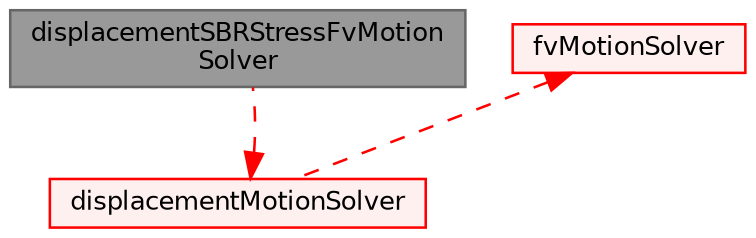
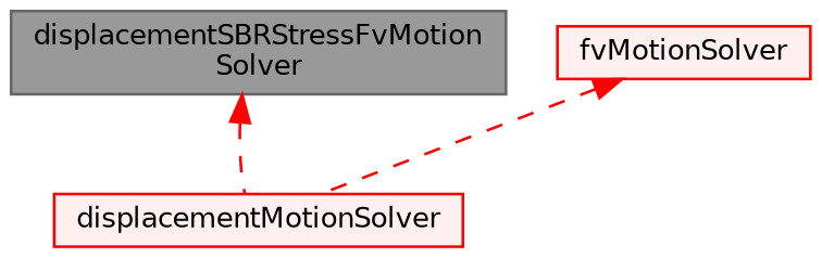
  digraph {
    node [color=red fillcolor="#FFF0F0" fontname=Helvetica fontsize=10 shape=box style=filled]
    edge [color=red dir=back fontname=Helvetica fontsize=10 labelfontname=Helvetica labelfontsize=10 style=dashed]
    n1 [color=gray40 fillcolor=grey60 fontcolor=black height=0.2 label="displacementSBRStressFvMotion\lSolver" width=0.4]
    n2 [height=0.2 label=displacementMotionSolver width=0.4]
    n3 [height=0.2 label=fvMotionSolver width=0.4]
-   n2 -> n1
+   n1 -> n2
    n3 -> n2
  }
